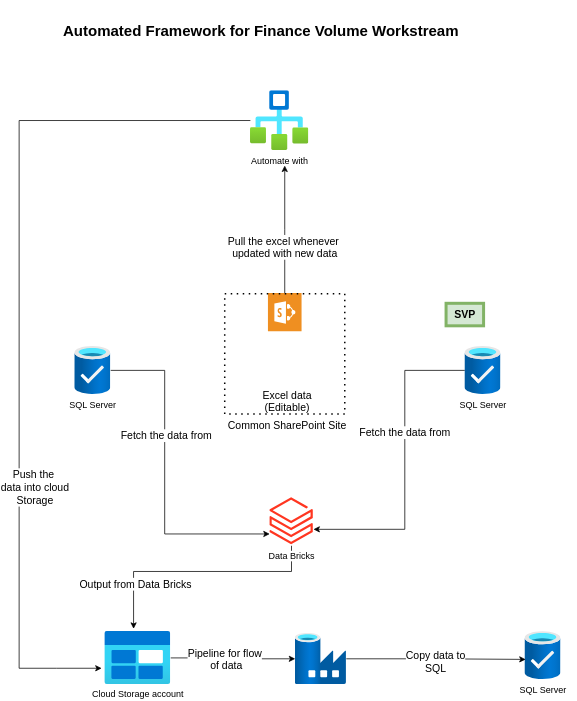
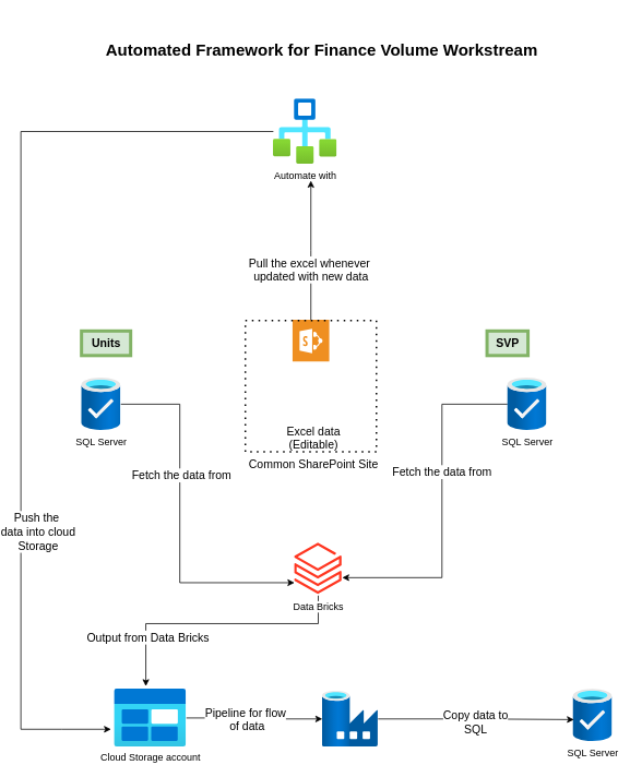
  <mxCell id="0" />
  <mxCell id="1" parent="0" />
- <mxCell id="3" value="&lt;b&gt;&lt;font style=&quot;font-size: 20px;&quot;&gt;Automated Framework for Finance Volume Workstream&lt;/font&gt;&lt;/b&gt;" style="text;html=1;align=center;verticalAlign=middle;resizable=0;points=[];autosize=1;strokeColor=none;fillColor=none;" vertex="1" parent="1"><mxGeometry x="67" y="20" width="550" height="40" as="geometry" /></mxCell>
+ <mxCell id="2" value="&lt;font style=&quot;font-size: 14px;&quot;&gt;&lt;b&gt;Units&lt;/b&gt;&lt;/font&gt;" style="text;html=1;align=center;verticalAlign=middle;resizable=0;points=[];autosize=1;strokeColor=#82b366;fillColor=#d5e8d4;strokeWidth=4;" vertex="1" parent="1"><mxGeometry x="94" y="403.6" width="60" height="30" as="geometry" /></mxCell>
+ <mxCell id="3" value="&lt;b&gt;&lt;font style=&quot;font-size: 20px;&quot;&gt;Automated Framework for Finance Volume Workstream&lt;/font&gt;&lt;/b&gt;" style="text;html=1;align=center;verticalAlign=middle;resizable=0;points=[];autosize=1;strokeColor=none;fillColor=none;" vertex="1" parent="1"><mxGeometry x="112" y="40" width="550" height="40" as="geometry" /></mxCell>
  <mxCell id="4" style="edgeStyle=orthogonalEdgeStyle;rounded=0;orthogonalLoop=1;jettySize=auto;html=1;entryX=0;entryY=0.761;entryDx=0;entryDy=0;entryPerimeter=0;fontSize=14;" edge="1" parent="1" source="6" target="20"><mxGeometry relative="1" as="geometry"><Array as="points"><mxPoint x="214" y="493" /><mxPoint x="214" y="711" /></Array></mxGeometry></mxCell>
  <mxCell id="5" value="Fetch the data from" style="edgeLabel;html=1;align=center;verticalAlign=middle;resizable=0;points=[];fontSize=14;" vertex="1" connectable="0" parent="4"><mxGeometry x="-0.267" y="1" relative="1" as="geometry"><mxPoint as="offset" /></mxGeometry></mxCell>
  <mxCell id="6" value="SQL Server" style="aspect=fixed;html=1;points=[];align=center;image;fontSize=12;image=img/lib/azure2/general/Production_Ready_Database.svg;strokeWidth=4;" vertex="1" parent="1"><mxGeometry x="94" y="461" width="48" height="64" as="geometry" /></mxCell>
  <mxCell id="7" value="Excel data&lt;br&gt;(Editable)" style="shape=image;html=1;verticalAlign=top;verticalLabelPosition=bottom;labelBackgroundColor=#ffffff;imageAspect=0;aspect=fixed;image=https://cdn3.iconfinder.com/data/icons/document-icons-2/30/647702-excel-128.png;strokeWidth=4;fontSize=14;" vertex="1" parent="1"><mxGeometry x="351.6" y="461" width="50" height="50" as="geometry" /></mxCell>
  <mxCell id="8" style="edgeStyle=orthogonalEdgeStyle;rounded=0;orthogonalLoop=1;jettySize=auto;html=1;entryX=1.004;entryY=0.667;entryDx=0;entryDy=0;entryPerimeter=0;fontSize=14;" edge="1" parent="1" source="10" target="20"><mxGeometry relative="1" as="geometry"><Array as="points"><mxPoint x="534" y="493" /><mxPoint x="534" y="705" /></Array></mxGeometry></mxCell>
  <mxCell id="9" value="Fetch the data from" style="edgeLabel;html=1;align=center;verticalAlign=middle;resizable=0;points=[];fontSize=14;" vertex="1" connectable="0" parent="8"><mxGeometry x="-0.216" y="-1" relative="1" as="geometry"><mxPoint as="offset" /></mxGeometry></mxCell>
  <mxCell id="10" value="SQL Server" style="aspect=fixed;html=1;points=[];align=center;image;fontSize=12;image=img/lib/azure2/general/Production_Ready_Database.svg;strokeWidth=4;" vertex="1" parent="1"><mxGeometry x="614" y="461" width="48" height="64" as="geometry" /></mxCell>
  <mxCell id="11" style="edgeStyle=orthogonalEdgeStyle;rounded=0;orthogonalLoop=1;jettySize=auto;html=1;fontSize=14;" edge="1" parent="1" source="13"><mxGeometry relative="1" as="geometry"><mxPoint x="374" y="220" as="targetPoint" /></mxGeometry></mxCell>
  <mxCell id="12" value="Pull the excel whenever&amp;nbsp;&lt;br&gt;updated with new data" style="edgeLabel;html=1;align=center;verticalAlign=middle;resizable=0;points=[];fontSize=14;" vertex="1" connectable="0" parent="11"><mxGeometry x="-0.277" y="1" relative="1" as="geometry"><mxPoint as="offset" /></mxGeometry></mxCell>
  <mxCell id="13" value="" style="shadow=0;dashed=0;html=1;strokeColor=none;fillColor=#EF8F21;labelPosition=center;verticalLabelPosition=bottom;verticalAlign=top;align=center;outlineConnect=0;shape=mxgraph.veeam.ms_sharepoint;strokeWidth=4;fontSize=14;" vertex="1" parent="1"><mxGeometry x="351.6" y="390" width="44.8" height="51" as="geometry" /></mxCell>
  <mxCell id="14" value="" style="endArrow=none;dashed=1;html=1;dashPattern=1 3;strokeWidth=2;rounded=0;fontSize=14;startArrow=none;" edge="1" parent="1"><mxGeometry width="50" height="50" relative="1" as="geometry"><mxPoint x="294" y="551" as="sourcePoint" /><mxPoint x="294" y="391" as="targetPoint" /><Array as="points" /></mxGeometry></mxCell>
  <mxCell id="15" value="Common SharePoint Site" style="text;html=1;align=center;verticalAlign=middle;resizable=0;points=[];autosize=1;strokeColor=none;fillColor=none;fontSize=14;" vertex="1" parent="1"><mxGeometry x="286.6" y="551" width="180" height="30" as="geometry" /></mxCell>
  <mxCell id="16" value="" style="endArrow=none;dashed=1;html=1;dashPattern=1 3;strokeWidth=2;rounded=0;fontSize=14;" edge="1" parent="1" target="15"><mxGeometry width="50" height="50" relative="1" as="geometry"><mxPoint x="294" y="391" as="sourcePoint" /><mxPoint x="294" y="391" as="targetPoint" /><Array as="points"><mxPoint x="454" y="391" /><mxPoint x="454" y="551" /><mxPoint x="294" y="551" /></Array></mxGeometry></mxCell>
  <mxCell id="17" value="&lt;font style=&quot;font-size: 14px;&quot;&gt;&lt;b&gt;SVP&lt;/b&gt;&lt;/font&gt;" style="text;html=1;align=center;verticalAlign=middle;resizable=0;points=[];autosize=1;strokeColor=#82b366;fillColor=#d5e8d4;strokeWidth=4;" vertex="1" parent="1"><mxGeometry x="589" y="403.6" width="50" height="30" as="geometry" /></mxCell>
  <mxCell id="18" style="edgeStyle=orthogonalEdgeStyle;rounded=0;orthogonalLoop=1;jettySize=auto;html=1;entryX=0.438;entryY=-0.051;entryDx=0;entryDy=0;entryPerimeter=0;fontSize=14;" edge="1" parent="1" source="20" target="23"><mxGeometry relative="1" as="geometry"><Array as="points"><mxPoint x="383" y="761" /><mxPoint x="173" y="761" /></Array></mxGeometry></mxCell>
  <mxCell id="19" value="Output from Data Bricks" style="edgeLabel;html=1;align=center;verticalAlign=middle;resizable=0;points=[];fontSize=14;" vertex="1" connectable="0" parent="18"><mxGeometry x="0.628" y="2" relative="1" as="geometry"><mxPoint as="offset" /></mxGeometry></mxCell>
  <mxCell id="20" value="Data Bricks" style="aspect=fixed;html=1;points=[];align=center;image;fontSize=12;image=img/lib/azure2/analytics/Azure_Databricks.svg;labelBorderColor=none;strokeColor=#82B366;strokeWidth=4;" vertex="1" parent="1"><mxGeometry x="354" y="661" width="58" height="65.73" as="geometry" /></mxCell>
  <mxCell id="21" style="edgeStyle=orthogonalEdgeStyle;rounded=0;orthogonalLoop=1;jettySize=auto;html=1;fontSize=14;" edge="1" parent="1" source="23" target="28"><mxGeometry relative="1" as="geometry" /></mxCell>
  <mxCell id="22" value="Pipeline for flow&lt;br&gt;&amp;nbsp;of data" style="edgeLabel;html=1;align=center;verticalAlign=middle;resizable=0;points=[];fontSize=14;" vertex="1" connectable="0" parent="21"><mxGeometry x="0.248" y="-2" relative="1" as="geometry"><mxPoint x="-31" y="-2" as="offset" /></mxGeometry></mxCell>
  <mxCell id="23" value="Cloud Storage account" style="aspect=fixed;html=1;points=[];align=center;image;fontSize=12;image=img/lib/azure2/general/Blob_Block.svg;labelBorderColor=none;strokeColor=#82B366;strokeWidth=4;" vertex="1" parent="1"><mxGeometry x="134" y="841" width="88" height="70.4" as="geometry" /></mxCell>
  <mxCell id="24" value="SQL Server" style="aspect=fixed;html=1;points=[];align=center;image;fontSize=12;image=img/lib/azure2/general/Production_Ready_Database.svg;strokeWidth=4;" vertex="1" parent="1"><mxGeometry x="694" y="841" width="48" height="64" as="geometry" /></mxCell>
  <mxCell id="25" style="edgeStyle=orthogonalEdgeStyle;rounded=0;orthogonalLoop=1;jettySize=auto;html=1;entryX=0.023;entryY=0.581;entryDx=0;entryDy=0;entryPerimeter=0;fontSize=14;" edge="1" parent="1" source="28" target="24"><mxGeometry relative="1" as="geometry" /></mxCell>
  <mxCell id="26" value="&lt;span style=&quot;color: rgba(0, 0, 0, 0); font-family: monospace; font-size: 0px; text-align: start; background-color: rgb(248, 249, 250);&quot;&gt;%3CmxGraphModel%3E%3Croot%3E%3CmxCell%20id%3D%220%22%2F%3E%3CmxCell%20id%3D%221%22%20parent%3D%220%22%2F%3E%3CmxCell%20id%3D%222%22%20value%3D%22Copy%26lt%3Bbr%26gt%3B%26amp%3Bnbsp%3Bdata%20to%20SQL%22%20style%3D%22edgeLabel%3Bhtml%3D1%3Balign%3Dcenter%3BverticalAlign%3Dmiddle%3Bresizable%3D0%3Bpoints%3D%5B%5D%3BfontSize%3D14%3B%22%20vertex%3D%221%22%20connectable%3D%220%22%20parent%3D%221%22%3E%3CmxGeometry%20x%3D%22614.714%22%20y%3D%22565.2%22%20as%3D%22geometry%22%2F%3E%3C%2FmxCell%3E%3C%2Froot%3E%3C%2FmxGraphModel%3E&lt;/span&gt;&lt;span style=&quot;color: rgba(0, 0, 0, 0); font-family: monospace; font-size: 0px; text-align: start; background-color: rgb(248, 249, 250);&quot;&gt;%3CmxGraphModel%3E%3Croot%3E%3CmxCell%20id%3D%220%22%2F%3E%3CmxCell%20id%3D%221%22%20parent%3D%220%22%2F%3E%3CmxCell%20id%3D%222%22%20value%3D%22Copy%26lt%3Bbr%26gt%3B%26amp%3Bnbsp%3Bdata%20to%20SQL%22%20style%3D%22edgeLabel%3Bhtml%3D1%3Balign%3Dcenter%3BverticalAlign%3Dmiddle%3Bresizable%3D0%3Bpoints%3D%5B%5D%3BfontSize%3D14%3B%22%20vertex%3D%221%22%20connectable%3D%220%22%20parent%3D%221%22%3E%3CmxGeometry%20x%3D%22614.714%22%20y%3D%22565.2%22%20as%3D%22geometry%22%2F%3E%3C%2FmxCell%3E%3C%2Froot%3E%3C%2FmxGraphModel%3&lt;/span&gt;" style="edgeLabel;html=1;align=center;verticalAlign=middle;resizable=0;points=[];fontSize=14;" vertex="1" connectable="0" parent="25"><mxGeometry x="0.19" y="-1" relative="1" as="geometry"><mxPoint as="offset" /></mxGeometry></mxCell>
  <mxCell id="27" value="Copy data to &lt;br&gt;SQL" style="edgeLabel;html=1;align=center;verticalAlign=middle;resizable=0;points=[];fontSize=14;" vertex="1" connectable="0" parent="25"><mxGeometry x="-0.221" y="-3" relative="1" as="geometry"><mxPoint x="25" as="offset" /></mxGeometry></mxCell>
  <mxCell id="28" value="" style="aspect=fixed;html=1;points=[];align=center;image;fontSize=12;image=img/lib/azure2/databases/Data_Factory.svg;labelBorderColor=none;strokeColor=#82B366;strokeWidth=4;" vertex="1" parent="1"><mxGeometry x="388" y="843.4" width="68" height="68" as="geometry" /></mxCell>
  <mxCell id="29" style="edgeStyle=orthogonalEdgeStyle;rounded=0;orthogonalLoop=1;jettySize=auto;html=1;fontSize=14;" edge="1" parent="1" source="31"><mxGeometry relative="1" as="geometry"><mxPoint x="130" y="890" as="targetPoint" /><Array as="points"><mxPoint x="20" y="160" /><mxPoint x="20" y="890" /><mxPoint x="70" y="890" /></Array></mxGeometry></mxCell>
  <mxCell id="30" value="Push the&amp;nbsp;&lt;br&gt;data into cloud&lt;br&gt;Storage" style="edgeLabel;html=1;align=center;verticalAlign=middle;resizable=0;points=[];fontSize=14;" vertex="1" connectable="0" parent="29"><mxGeometry x="0.253" y="-3" relative="1" as="geometry"><mxPoint x="23" y="78" as="offset" /></mxGeometry></mxCell>
  <mxCell id="31" value="Automate with" style="aspect=fixed;html=1;points=[];align=center;image;fontSize=12;image=img/lib/azure2/general/Workflow.svg;labelBorderColor=none;strokeColor=#82B366;strokeWidth=4;" vertex="1" parent="1"><mxGeometry x="328.2" y="120" width="77.72" height="80" as="geometry" /></mxCell>
